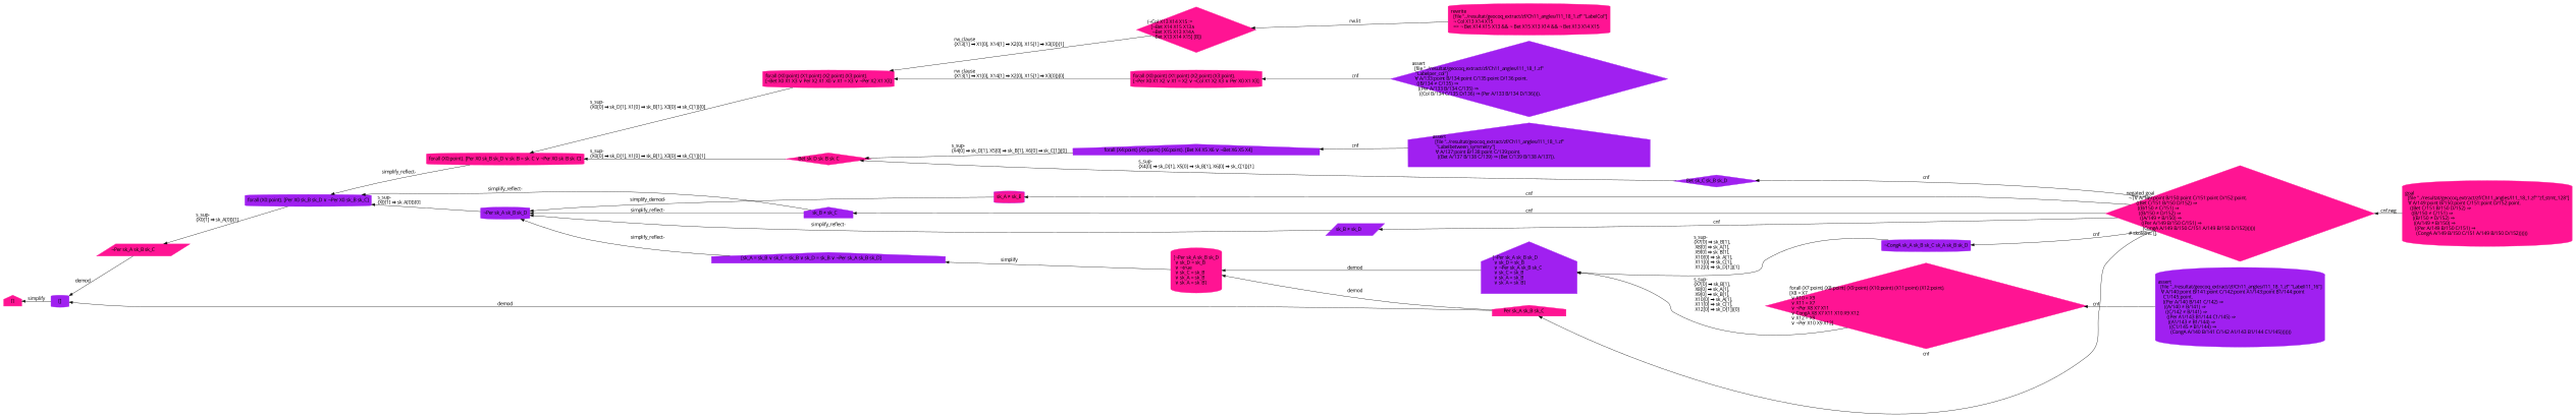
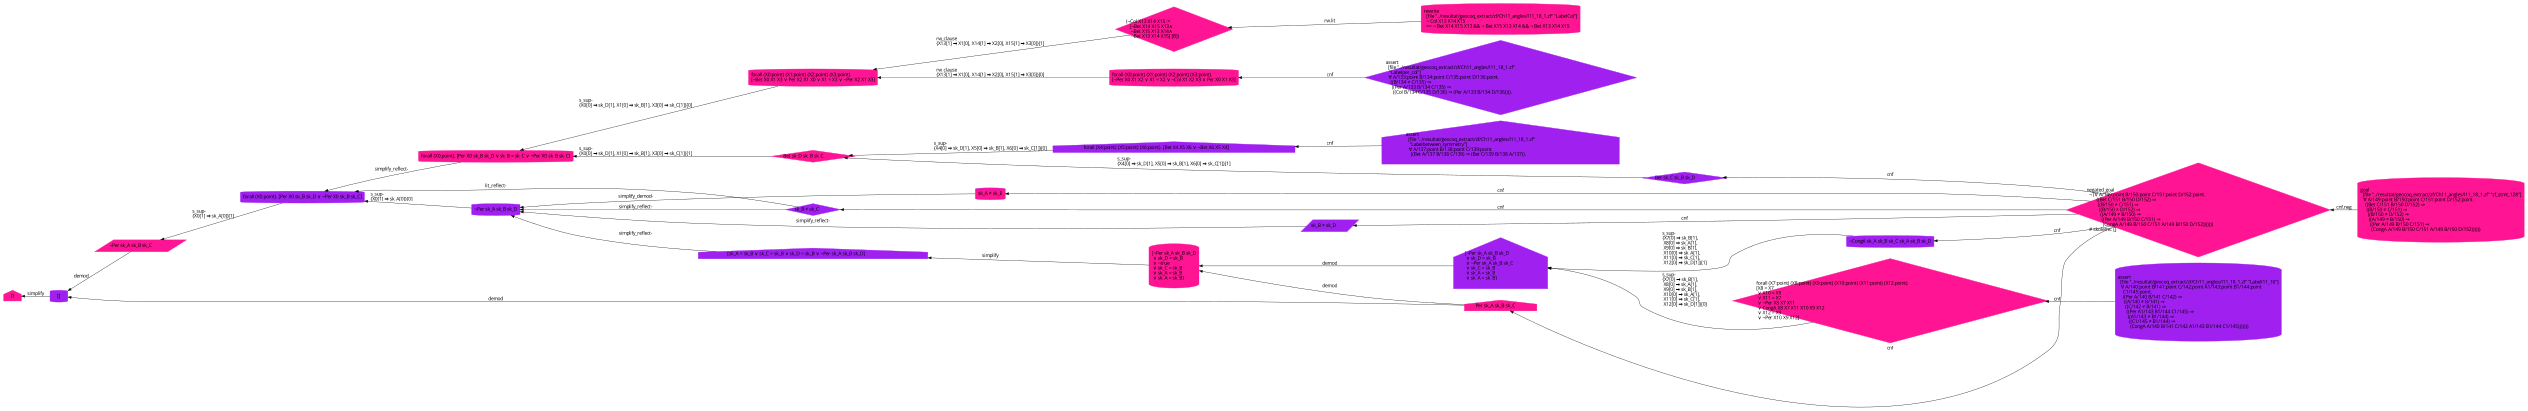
  digraph {
    fontname="Open Sans"
    rankdir=LR
    node [color=purple fontname="Open Sans" shape=cylinder style=filled]
    edge [dir=back fontname="Open Sans"]
    n1 [color=deeppink label="[]" shape=house]
    n2 [label="[]"]
    n3 [color=deeppink label="Per sk_A sk_B sk_C\l" shape=house]
    n4 [color=deeppink label="¬Per sk_A sk_B sk_C\l" shape=parallelogram]
    n5 [color=deeppink label="negated_goal\l  ¬ (∀ A/149:point B/150:point C/151:point D/152:point.\l        ((Bet C/151 B/150 D/152) ⇒\l         ((B/150 ≠ C/151) ⇒\l          ((B/150 ≠ D/152) ⇒\l           ((A/149 ≠ B/150) ⇒\l            ((Per A/149 B/150 C/151) ⇒\l             (CongA A/149 B/150 C/151 A/149 B/150 D/152)))))))\l  # skolems: [].\l" shape=diamond]
    n6 [label="forall (X0:point). [Per X0 sk_B sk_D ∨ ¬Per X0 sk_B sk_C]\l"]
    n7 [color=deeppink label="goal\l  [file \"../resultat/geocoq_extract/zf/Ch11_angles/l11_18_1.zf\" \"zf_stmt_128\"]\l  ∀ A/149:point B/150:point C/151:point D/152:point.\l    ((Bet C/151 B/150 D/152) ⇒\l     ((B/150 ≠ C/151) ⇒\l      ((B/150 ≠ D/152) ⇒\l       ((A/149 ≠ B/150) ⇒\l        ((Per A/149 B/150 C/151) ⇒\l         (CongA A/149 B/150 C/151 A/149 B/150 D/152)))))).\l"]
    n8 [label="¬Per sk_A sk_B sk_D\l"]
    n9 [fillcolor=deeppink label="sk_A ≠ sk_B\l"]
-   n10 [label="sk_B ≠ sk_C\l" shape=house]
+   n10 [label="sk_B ≠ sk_C\l" shape=diamond]
    n11 [label="sk_B ≠ sk_D\l" shape=parallelogram]
    n12 [label="[sk_A = sk_B ∨ sk_C = sk_B ∨ sk_D = sk_B ∨ ¬Per sk_A sk_B sk_D]\l" shape=house]
    n13 [color=deeppink label="forall (X0:point). [Per X0 sk_B sk_D ∨ sk_B = sk_C ∨ ¬Per X0 sk_B sk_C]\l"]
    n14 [color=deeppink label="[¬Per sk_A sk_B sk_D\l ∨ sk_D = sk_B\l ∨ ¬true\l ∨ sk_C = sk_B\l ∨ sk_A = sk_B\l ∨ sk_A = sk_B]\l"]
    n15 [label="[¬Per sk_A sk_B sk_D\l ∨ sk_D = sk_B\l ∨ ¬Per sk_A sk_B sk_C\l ∨ sk_C = sk_B\l ∨ sk_A = sk_B\l ∨ sk_A = sk_B]\l" shape=house]
    n16 [label="¬CongA sk_A sk_B sk_C sk_A sk_B sk_D\l"]
    n17 [color=deeppink label="forall (X7:point) (X8:point) (X9:point) (X10:point) (X11:point) (X12:point).\l[X8 = X7\l ∨ X10 = X9\l ∨ X11 = X7\l ∨ ¬Per X8 X7 X11\l ∨ CongA X8 X7 X11 X10 X9 X12\l ∨ X12 = X9\l ∨ ¬Per X10 X9 X12]\l" shape=diamond]
    n18 [label="assert\l  [file \"../resultat/geocoq_extract/zf/Ch11_angles/l11_18_1.zf\" \"Labell11_16\"]\l  ∀ A/140:point B/141:point C/142:point A1/143:point B1/144:point \l    C1/145:point.\l    ((Per A/140 B/141 C/142) ⇒\l     ((A/140 ≠ B/141) ⇒\l      ((C/142 ≠ B/141) ⇒\l       ((Per A1/143 B1/144 C1/145) ⇒\l        ((A1/143 ≠ B1/144) ⇒\l         ((C1/145 ≠ B1/144) ⇒\l          (CongA A/140 B/141 C/142 A1/143 B1/144 C1/145))))))).\l"]
    n19 [color=deeppink label="forall (X0:point) (X1:point) (X2:point) (X3:point).\l[¬Bet X0 X1 X3 ∨ Per X2 X1 X0 ∨ X1 = X3 ∨ ¬Per X2 X1 X3]\l"]
    n20 [color=deeppink label="Bet sk_D sk_B sk_C\l" shape=diamond]
    n21 [color=deeppink label="(¬Col X13 X14 X15 :=\l   [¬Bet X14 X15 X13∧\l    ¬Bet X15 X13 X14∧\l    ¬Bet X13 X14 X15] [B])\l" shape=diamond]
    n22 [color=deeppink label="forall (X0:point) (X1:point) (X2:point) (X3:point).\l[¬Per X0 X1 X2 ∨ X1 = X2 ∨ ¬Col X1 X2 X3 ∨ Per X0 X1 X3]\l"]
    n23 [label="forall (X4:point) (X5:point) (X6:point). [Bet X4 X5 X6 ∨ ¬Bet X6 X5 X4]\l" shape=house]
    n24 [label="Bet sk_C sk_B sk_D\l" shape=diamond]
    n25 [color=deeppink label="rewrite\l  [file \"../resultat/geocoq_extract/zf/Ch11_angles/l11_18_1.zf\" \"LabelCol\"]\l  ¬ Col X13 X14 X15\l  =\> ¬ Bet X14 X15 X13 && ¬ Bet X15 X13 X14 && ¬ Bet X13 X14 X15.\l"]
    n26 [label="assert\l  [file \"../resultat/geocoq_extract/zf/Ch11_angles/l11_18_1.zf\" \l   \"Labelper_col\"]\l  ∀ A/133:point B/134:point C/135:point D/136:point.\l    ((B/134 ≠ C/135) ⇒\l     ((Per A/133 B/134 C/135) ⇒\l      ((Col B/134 C/135 D/136) ⇒ (Per A/133 B/134 D/136)))).\l" shape=diamond]
    n27 [label="assert\l  [file \"../resultat/geocoq_extract/zf/Ch11_angles/l11_18_1.zf\" \l   \"Labelbetween_symmetry\"]\l  ∀ A/137:point B/138:point C/139:point.\l    ((Bet A/137 B/138 C/139) ⇒ (Bet C/139 B/138 A/137)).\l" shape=house]
    n1 -> n2 [label=simplify]
    n2 -> n3 [label=demod]
    n2 -> n4 [label=demod]
    n3 -> n5 [label=cnf]
    n4 -> n6 [label="s_sup-\l\{X0[1] → sk_A[0]\}[1]\l"]
    n5 -> n7 [label="cnf.neg"]
    n6 -> n8 [label="s_sup-\l\{X0[1] → sk_A[0]\}[0]\l"]
-   n6 -> n10 [label="simplify_reflect-"]
+   n6 -> n10 [label="lit_reflect-"]
    n6 -> n13 [label="simplify_reflect-"]
    n8 -> n9 [label="simplify_demod-"]
    n8 -> n10 [label="simplify_reflect-"]
    n8 -> n11 [label="simplify_reflect-"]
    n8 -> n12 [label="simplify_reflect-"]
    n9 -> n5 [label=cnf]
    n10 -> n5 [label=cnf]
    n11 -> n5 [label=cnf]
    n12 -> n14 [label=simplify]
    n13 -> n19 [label="s_sup-\l\{X0[0] → sk_D[1], X1[0] → sk_B[1], X3[0] → sk_C[1]\}[0]\l"]
    n13 -> n20 [label="s_sup-\l\{X0[0] → sk_D[1], X1[0] → sk_B[1], X3[0] → sk_C[1]\}[1]\l"]
    n14 -> n3 [label=demod]
    n14 -> n15 [label=demod]
    n15 -> n16 [label="s_sup-\l\{X7[0] → sk_B[1], \l X8[0] → sk_A[1], \l X9[0] → sk_B[1], \l X10[0] → sk_A[1], \l X11[0] → sk_C[1], \l X12[0] → sk_D[1]\}[1]\l"]
    n15 -> n17 [label="s_sup-\l\{X7[0] → sk_B[1], \l X8[0] → sk_A[1], \l X9[0] → sk_B[1], \l X10[0] → sk_A[1], \l X11[0] → sk_C[1], \l X12[0] → sk_D[1]\}[0]\l"]
    n16 -> n5 [label=cnf]
    n17 -> n18 [label=cnf]
    n19 -> n21 [label="rw_clause\l\{X13[1] → X1[0], X14[1] → X2[0], X15[1] → X3[0]\}[1]\l"]
    n19 -> n22 [label="rw_clause\l\{X13[1] → X1[0], X14[1] → X2[0], X15[1] → X3[0]\}[0]\l"]
    n20 -> n23 [label="s_sup-\l\{X4[0] → sk_D[1], X5[0] → sk_B[1], X6[0] → sk_C[1]\}[0]\l"]
    n20 -> n24 [label="s_sup-\l\{X4[0] → sk_D[1], X5[0] → sk_B[1], X6[0] → sk_C[1]\}[1]\l"]
    n21 -> n25 [label="rw.lit"]
    n22 -> n26 [label=cnf]
    n23 -> n27 [label=cnf]
    n24 -> n5 [label=cnf]
  }
